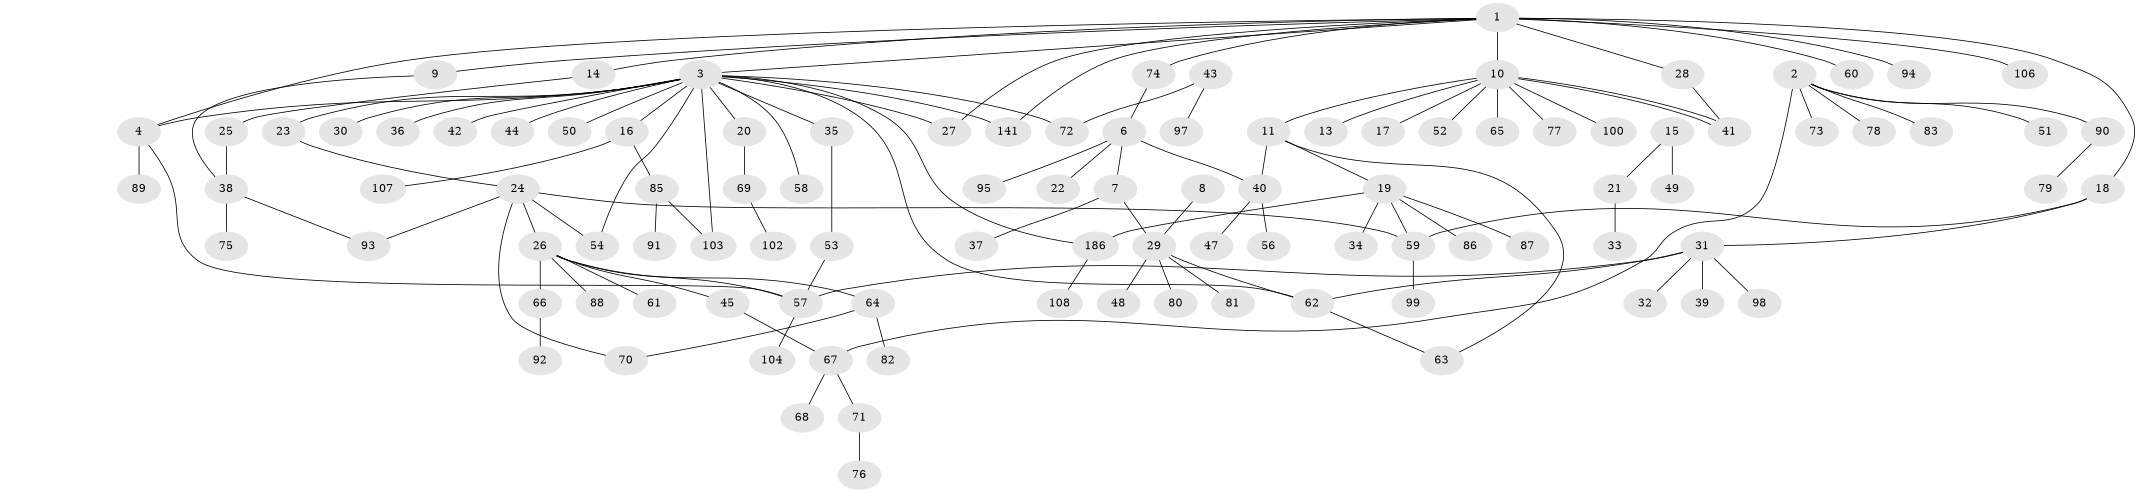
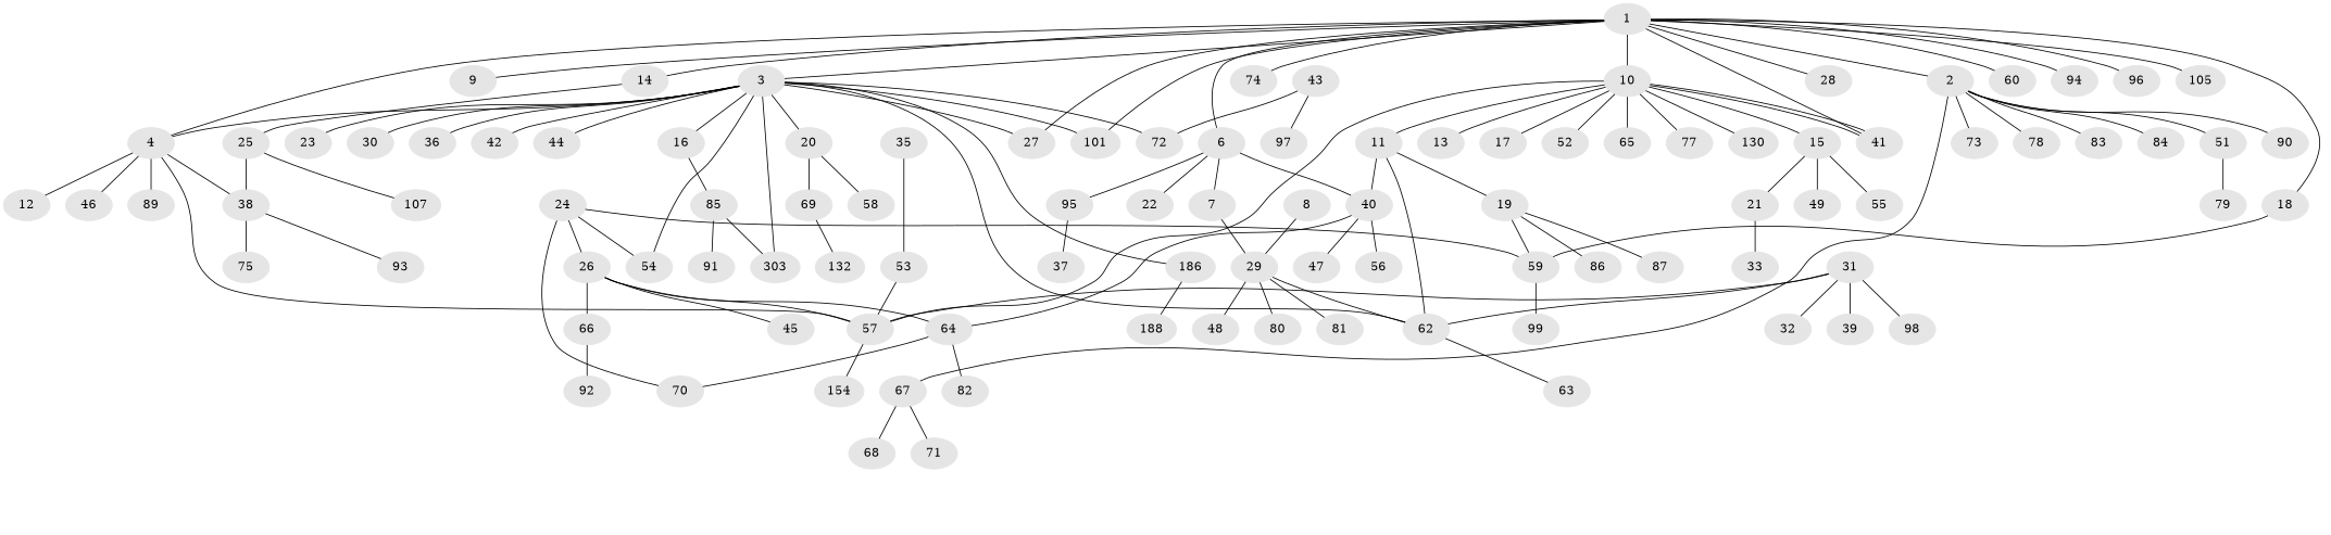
  graph {
    node [color=gray90 style=filled]
    1
    2
    3
    4
    6
    9
    10
    14
    18
    27
    28
    41
    60
    74
    94
-   101 [label=141]
-   105 [label=106]
+   96
+   101
+   105
    51
    67
    73
    78
    83
+   84
    90
    16
    20
    23
    30
    35
    36
    42
    44
-   50
    54
    58
    62
    72
-   103
+   103 [label=303]
    n40 [label=186]
+   12
+   46
    57
    89
    7
    22
    40
    95
    38
    11
    13
    15
    17
    52
    65
    77
-   100
+   100 [label=130]
    25
    31
    59
    79
    68
    71
    85
    69
    24
    53
    63
-   108
-   104
+   108 [label=188]
+   104 [label=154]
    8
    29
    37
    64
    47
    56
    48
    80
    81
    93
    75
    19
    21
    49
-   34
+   55
    86
    87
    107
    33
    91
    32
    39
    98
    99
-   102
+   102 [label=132]
    26
    70
    45
-   61
    66
-   88
    82
    92
    43
    97
-   76
+   1 -- 2
    1 -- 3
    1 -- 4
-   74 -- 6
+   1 -- 6
    1 -- 9
    1 -- 10
    1 -- 14
    1 -- 18
    1 -- 27
    1 -- 28
-   28 -- 41
+   1 -- 41
    1 -- 60
    1 -- 74
    1 -- 94
+   1 -- 96
    1 -- 101
    1 -- 105
    2 -- 51
    2 -- 67
    2 -- 73
    2 -- 78
    2 -- 83
+   2 -- 84
    2 -- 90
    3 -- 4
    3 -- 27
    3 -- 101
    3 -- 16
    3 -- 20
    3 -- 23
    3 -- 30
-   3 -- 35
    3 -- 36
    3 -- 42
    3 -- 44
-   3 -- 50
    3 -- 54
-   3 -- 58
+   20 -- 58
    3 -- 62
    3 -- 72
    3 -- 103
    3 -- n40
+   4 -- 12
+   4 -- 46
    4 -- 57
    4 -- 89
    6 -- 7
    6 -- 22
    6 -- 40
    6 -- 95
-   9 -- 38
+   4 -- 38
    10 -- 41
    10 -- 41
+   10 -- 57
    10 -- 11
    10 -- 13
+   10 -- 15
    10 -- 17
    10 -- 52
    10 -- 65
    10 -- 77
    10 -- 100
    14 -- 25
-   18 -- 31
    18 -- 59
-   90 -- 79
+   51 -- 79
    67 -- 68
    67 -- 71
    16 -- 85
    20 -- 69
-   23 -- 24
    35 -- 53
    62 -- 63
    n40 -- 108
    57 -- 104
    7 -- 29
-   7 -- 37
+   95 -- 37
+   40 -- 64
    40 -- 47
    40 -- 56
    38 -- 93
    38 -- 75
-   11 -- 63
+   11 -- 62
    11 -- 40
    11 -- 19
    15 -- 21
    15 -- 49
+   15 -- 55
    25 -- 38
-   16 -- 107
+   25 -- 107
    31 -- 62
    31 -- 57
    31 -- 32
    31 -- 39
    31 -- 98
    59 -- 99
-   71 -- 76
    85 -- 103
    85 -- 91
    69 -- 102
    24 -- 54
    24 -- 59
-   24 -- 93
    24 -- 26
    24 -- 70
    53 -- 57
    8 -- 29
    29 -- 62
    29 -- 48
    29 -- 80
    29 -- 81
    64 -- 70
    64 -- 82
-   19 -- n40
    19 -- 59
-   19 -- 34
    19 -- 86
    19 -- 87
    21 -- 33
    26 -- 57
    26 -- 64
    26 -- 45
-   26 -- 61
    26 -- 66
-   26 -- 88
-   45 -- 67
    66 -- 92
    43 -- 72
    43 -- 97
  }
